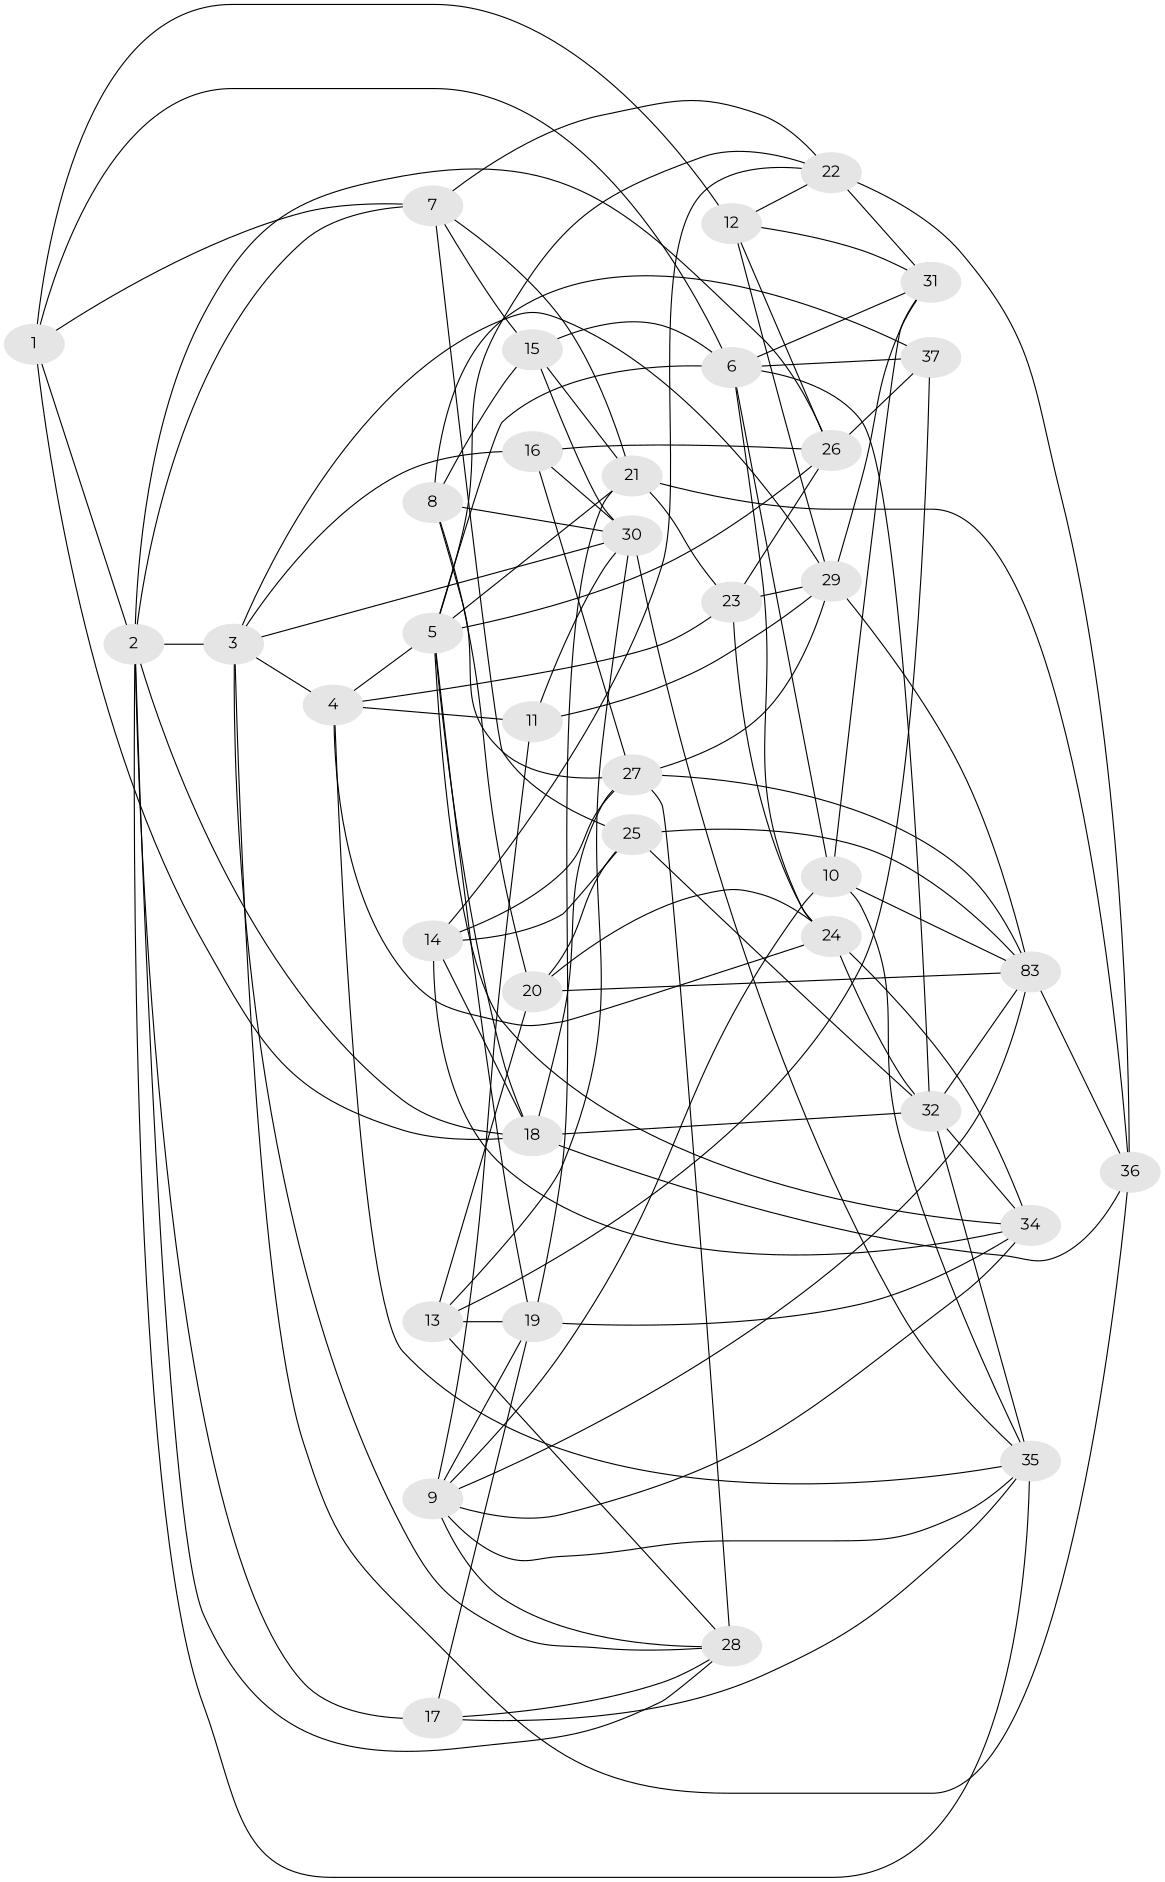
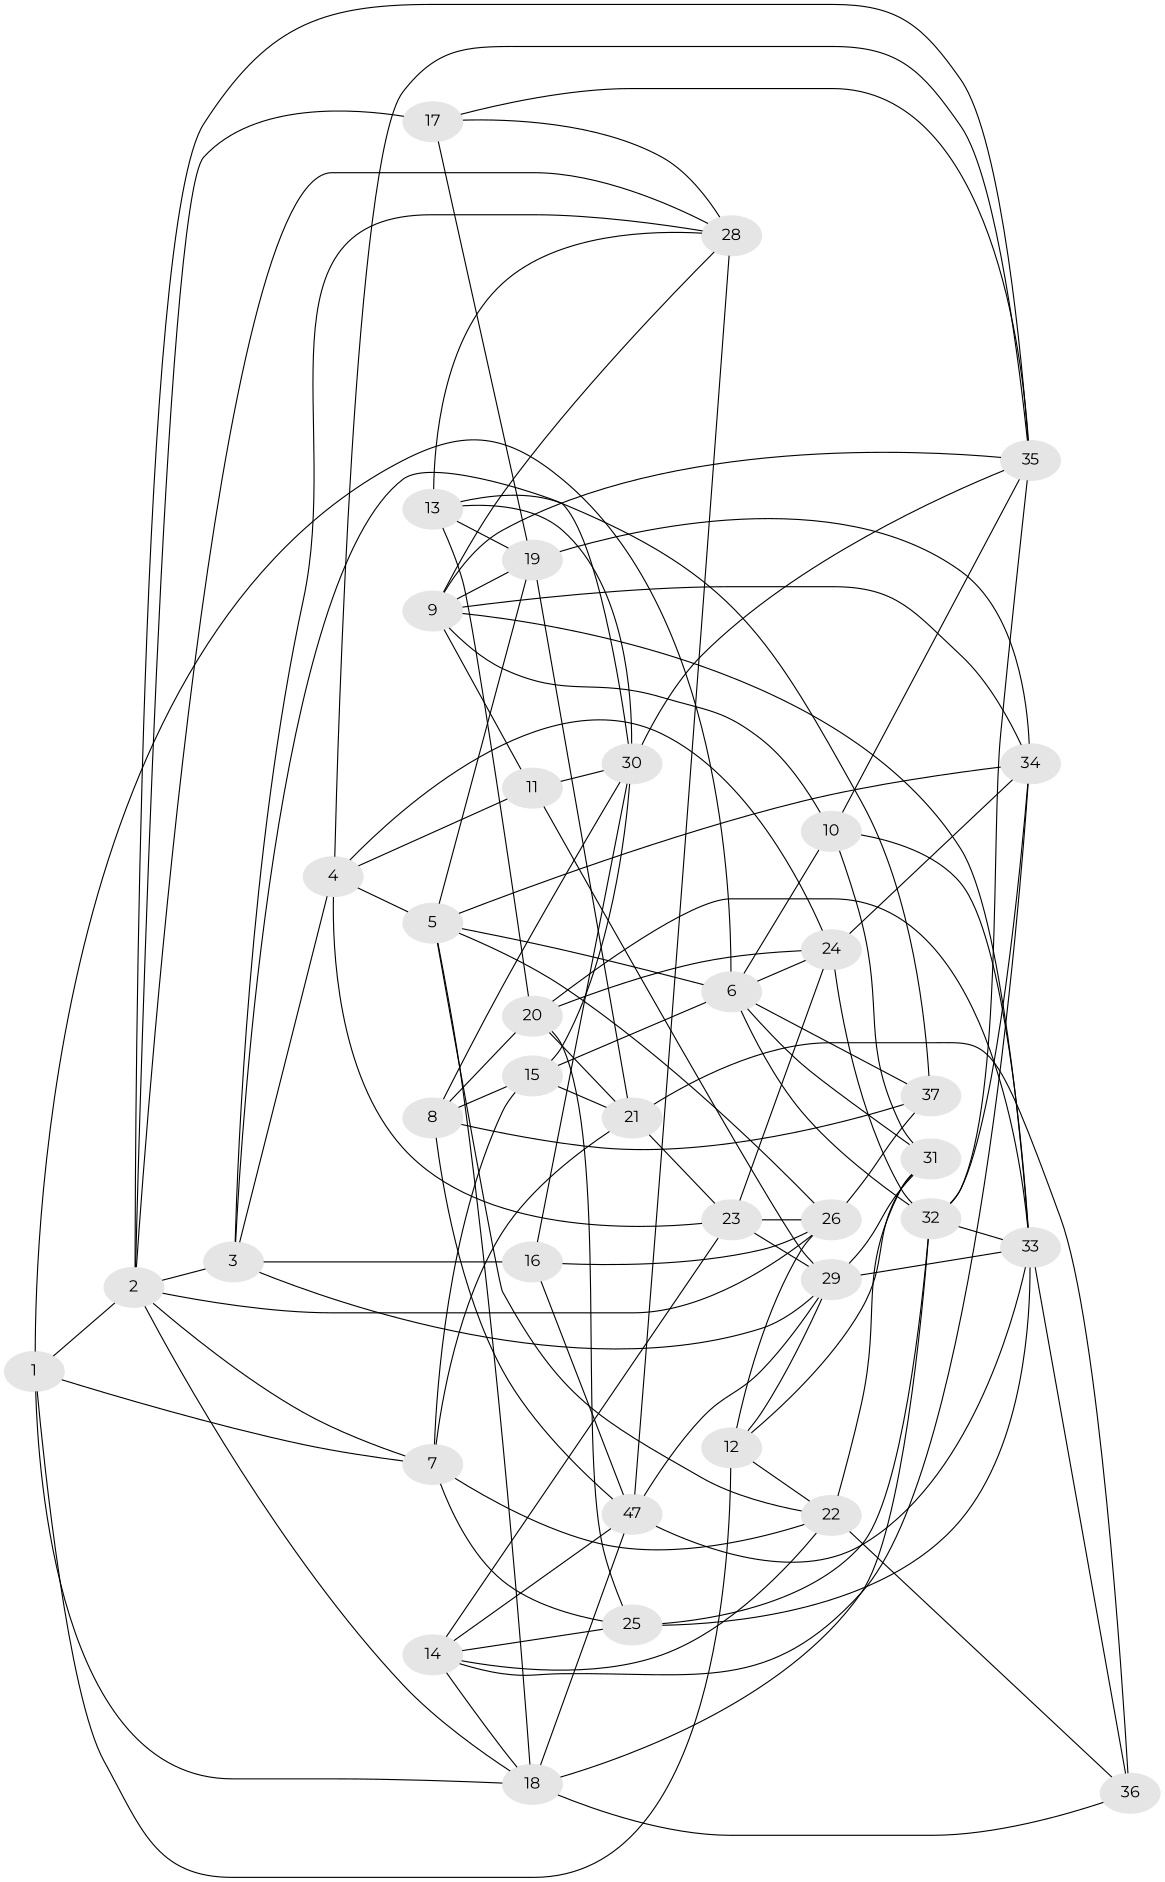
  graph {
    fontname=Montserrat
    rankdir=LR
    node [color=gray90 fontname=Montserrat style=filled]
    edge [fontname=Montserrat weight=1.0]
    1
    2
    6
    7
    12
    18
    3
    17
    26
    28
    35
    24
    10
    31
    32
    37
    21
    22
    15
    25
    29
    36
-   27
+   27 [label=47]
    4
    16
    30
    19
    5
    11
    23
-   33 [label=83]
+   33
    34
    8
    20
    9
    13
    14
    1 -- 2 [weight=2.0]
    1 -- 6
    1 -- 7
    1 -- 12
    1 -- 18
    2 -- 7
    2 -- 18
    2 -- 3 [weight=2.0]
    2 -- 17
    2 -- 26
    2 -- 28
    2 -- 35
    6 -- 24
    6 -- 10
    6 -- 31
    6 -- 32
    6 -- 37 [weight=2.0]
    7 -- 21
    7 -- 22
    7 -- 15
    7 -- 25
    12 -- 26
    12 -- 31 [weight=2.0]
    12 -- 22
    12 -- 29
    18 -- 32
    18 -- 36 [weight=2.0]
    18 -- 27
    3 -- 28
    3 -- 29
-   3 -- 36
    3 -- 4
    3 -- 16
    3 -- 30
    17 -- 28
    17 -- 35
    17 -- 19 [weight=2.0]
    26 -- 37
    24 -- 32
    24 -- 34
    10 -- 35
    10 -- 31 [weight=2.0]
    10 -- 33
    32 -- 35 [weight=2.0]
    32 -- 33
    32 -- 34
    21 -- 36
    21 -- 23
    22 -- 31
    22 -- 36
    15 -- 6
    15 -- 21 [weight=2.0]
    15 -- 30
    25 -- 32
    25 -- 33
    29 -- 31 [weight=2.0]
    29 -- 33
    27 -- 28
    27 -- 29
    27 -- 33
    4 -- 35
    4 -- 24
    4 -- 5
    4 -- 11
    4 -- 23
    16 -- 26
    16 -- 27 [weight=2.0]
    16 -- 30
    30 -- 35
    19 -- 21 [weight=2.0]
    19 -- 34
    5 -- 6
    5 -- 18
    5 -- 26
-   5 -- 21
+   20 -- 21
    5 -- 22
    5 -- 19
    5 -- 34
    11 -- 29
    11 -- 30
    23 -- 26
    23 -- 24
    23 -- 29
    33 -- 36
    8 -- 37 [weight=2.0]
    8 -- 15
    8 -- 27
    8 -- 30
    8 -- 20
    20 -- 24
    20 -- 25
    20 -- 33
    9 -- 28
    9 -- 35
    9 -- 10
    9 -- 19
    9 -- 11
    9 -- 33
    9 -- 34
    13 -- 28
    13 -- 37
    13 -- 30
    13 -- 19
    13 -- 20 [weight=2.0]
    14 -- 18
    14 -- 22
    14 -- 25
    14 -- 27
+   14 -- 23
    14 -- 34
  }
